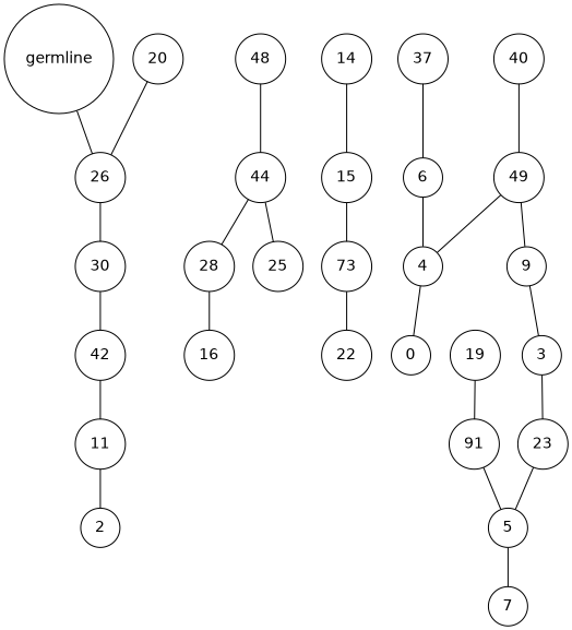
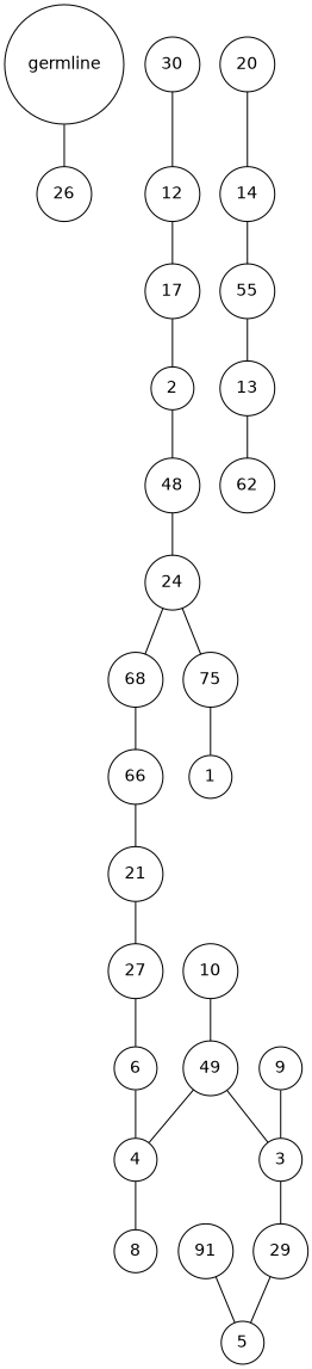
  graph {
    fontname="DejaVu Sans"
    rankdir=UD
    splines=line
    node [fontname="DejaVu Sans" shape=circle]
    edge [fontname="DejaVu Sans"]
    n1 [label=germline]
    n2 [label=26]
    n3 [label=30]
-   n4 [label=42]
-   n5 [label=11]
+   n4 [label=12]
+   n5 [label=17]
    n6 [label=2]
    n7 [label=48]
    n8 [label=20]
    n9 [label=14]
-   n10 [label=44]
-   n11 [label=15]
-   n12 [label=73]
-   n13 [label=22]
-   n14 [label=28]
-   n15 [label=25]
-   n16 [label=16]
-   n19 [label=37]
+   n10 [label=24]
+   n11 [label=55]
+   n12 [label=13]
+   n13 [label=62]
+   n14 [label=68]
+   n15 [label=75]
+   n16 [label=66]
+   n17 [label=1]
+   n18 [label=21]
+   n19 [label=27]
    n20 [label=6]
    n21 [label=4]
-   n22 [label=40]
+   n22 [label=10]
    n23 [label=49]
    n24 [label=9]
-   n25 [label=0]
+   n25 [label=8]
    n26 [label=3]
-   n27 [label=23]
+   n27 [label=29]
    n28 [label=5]
-   n29 [label=19]
    n30 [label=91]
-   n31 [label=7]
    n1 -- n2
-   n2 -- n3
    n3 -- n4
    n4 -- n5
    n5 -- n6
+   n6 -- n7
    n7 -- n10
-   n8 -- n2
+   n8 -- n9
    n9 -- n11
    n10 -- n14
    n10 -- n15
    n11 -- n12
    n12 -- n13
    n14 -- n16
+   n15 -- n17
+   n16 -- n18
+   n18 -- n19
    n19 -- n20
    n20 -- n21
    n21 -- n25
    n22 -- n23
    n23 -- n21
-   n23 -- n24
+   n23 -- n26
    n24 -- n26
    n26 -- n27
    n27 -- n28
-   n28 -- n31
-   n29 -- n30
    n30 -- n28
  }
